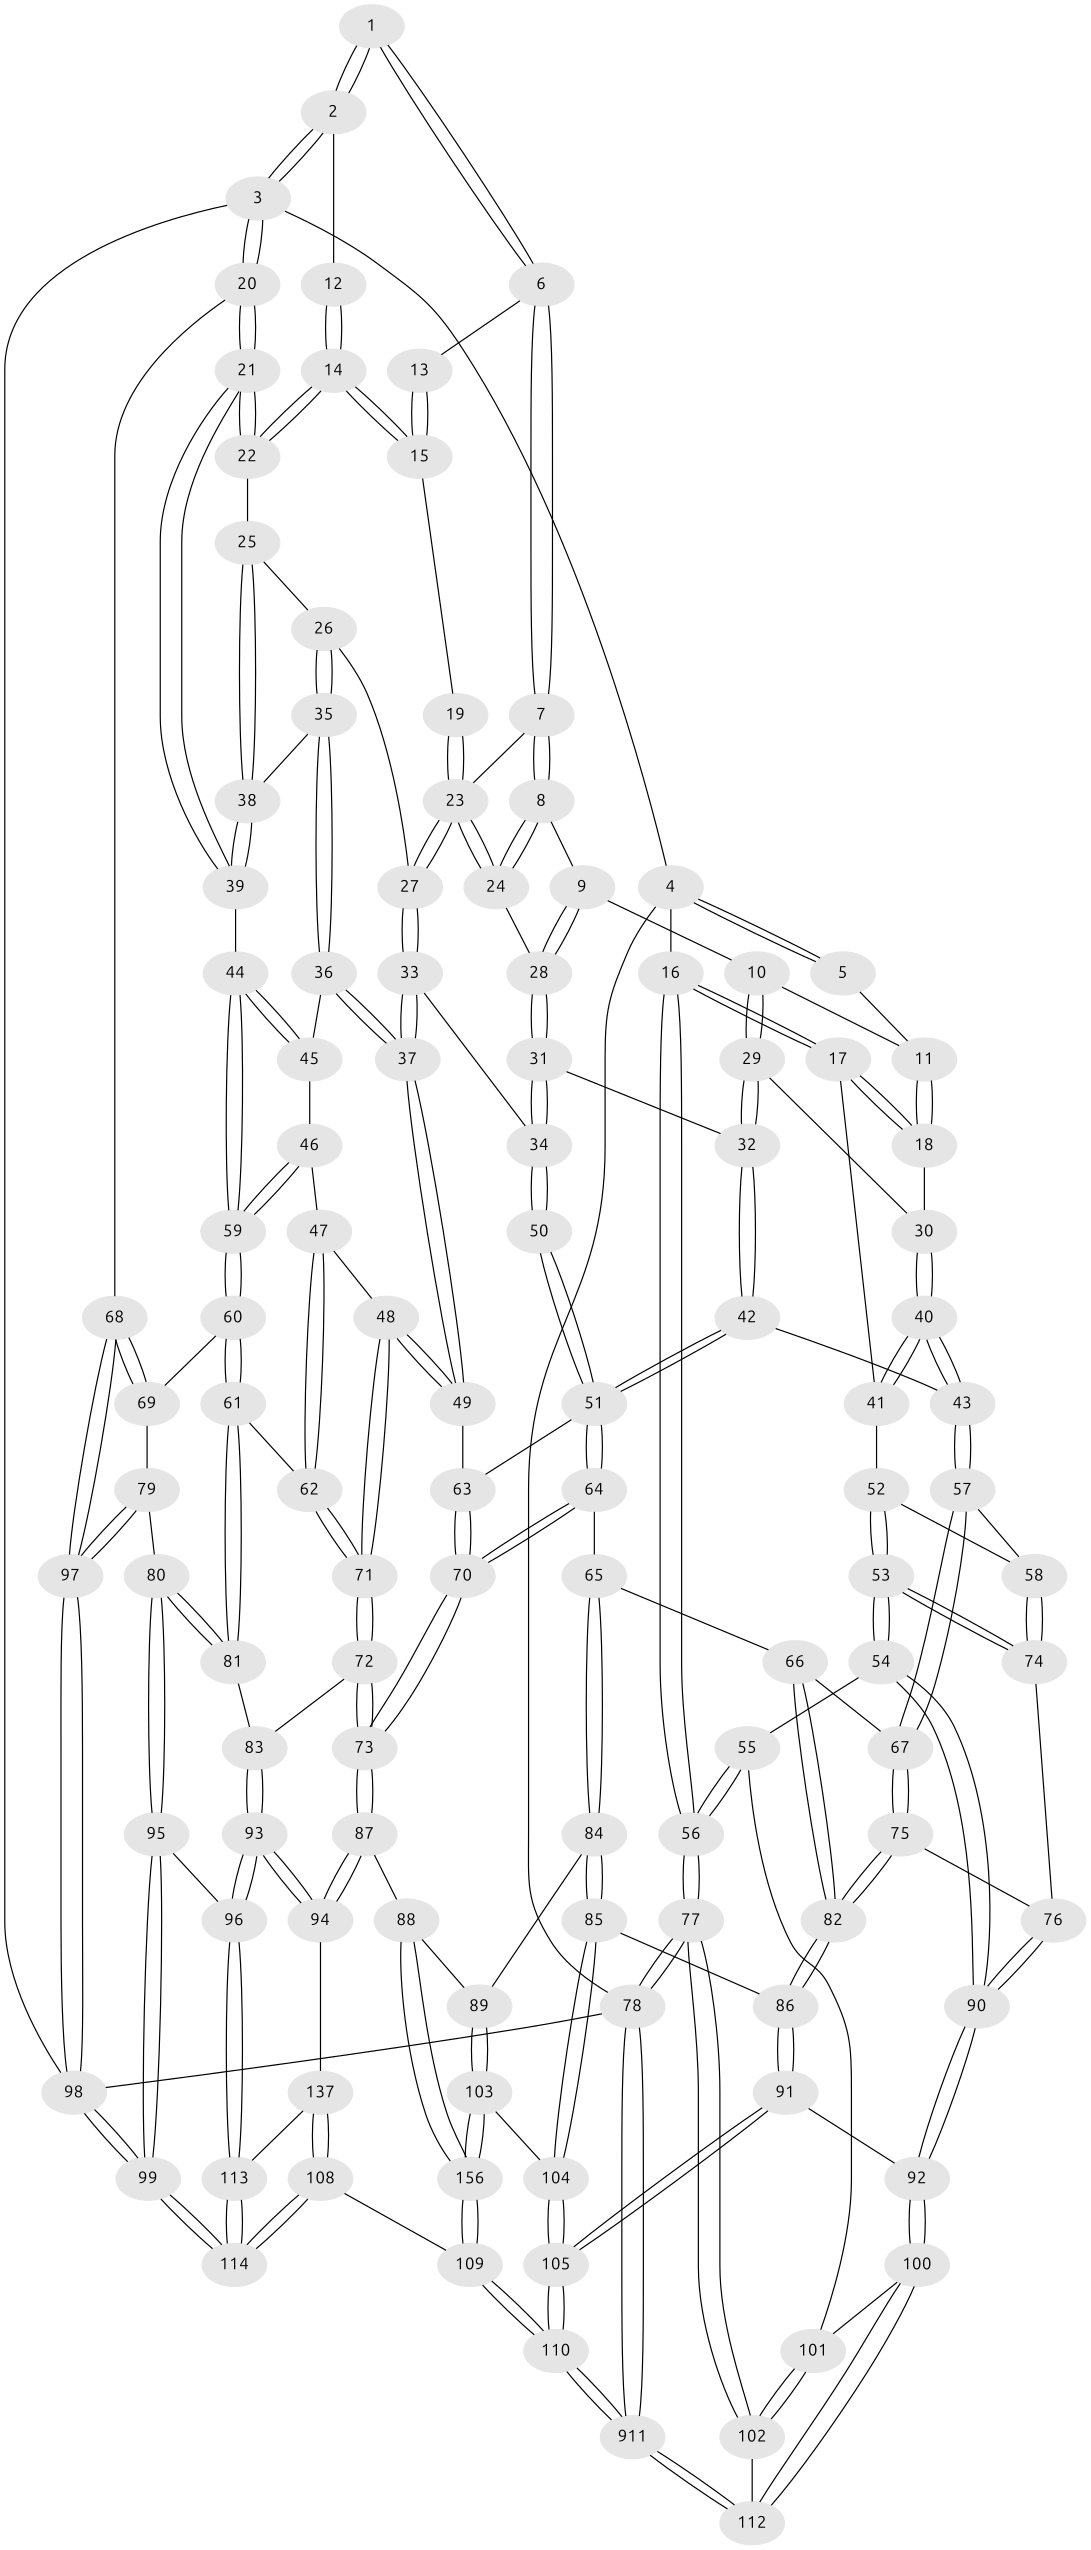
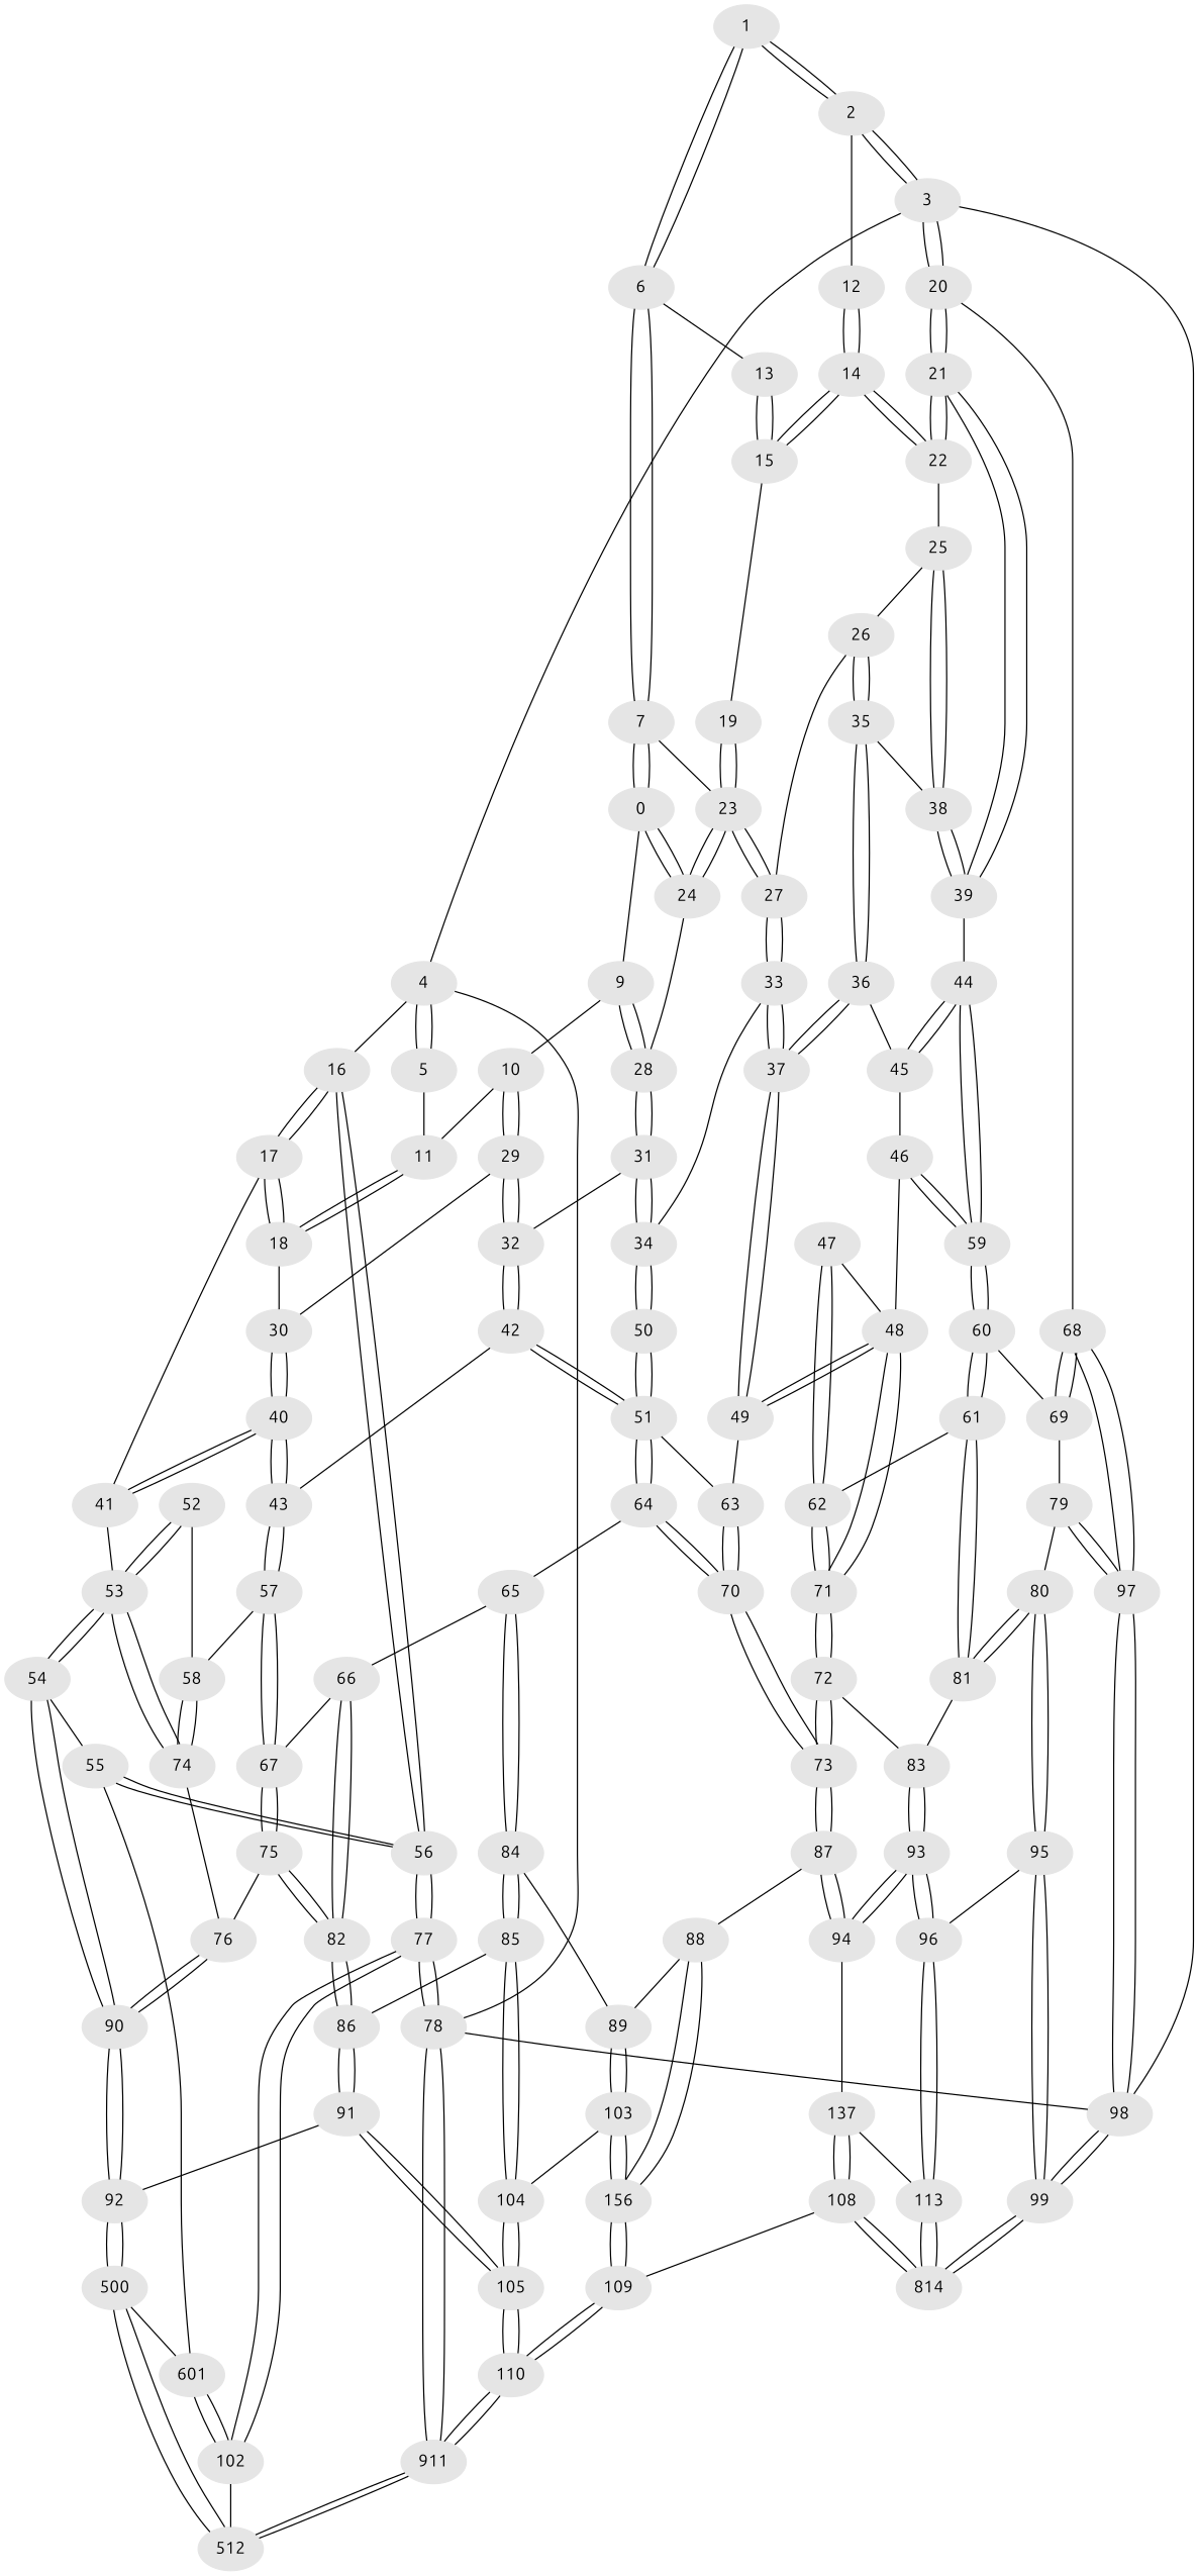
  graph {
    fontname=Ubuntu
    node [color=gray90 fontname=Ubuntu style=filled]
    edge [fontname=Ubuntu]
    1
    2
    6
    3
    12
    7
    13
    4
    20
    98
    14
    5
    16
    78
    21
    68
    99
    11
    17
    56
    n21 [label=911]
    18
-   8
+   8 [label=0]
    23
    15
    9
    24
    19
    10
    28
    29
    31
    30
    32
    22
    25
    41
    77
    52
    40
    27
    39
    69
    97
    44
    26
    38
    33
    35
    36
    34
    37
    42
    43
    50
    51
    49
    45
    46
    63
    59
    57
    53
    58
    64
    67
    60
    47
    48
    62
    71
    72
    70
    65
    54
    74
    55
    90
    76
-   101
+   101 [label=601]
    92
    102
    75
    61
    81
    79
    83
    73
    66
    84
    82
    85
    89
    86
    80
    87
    93
    88
    94
-   112
+   112 [label=512]
    95
    96
    91
    104
    103
    105
    n107 [label=156]
    n108 [label=137]
    109
-   100
+   100 [label=500]
    110
    113
    108
-   114
+   114 [label=814]
    1 -- 2
    1 -- 2
    1 -- 6
    1 -- 6
    2 -- 3
    2 -- 3
    2 -- 12
    6 -- 7
    6 -- 7
    6 -- 13
    3 -- 4
    3 -- 20
    3 -- 20
    3 -- 98
    12 -- 14
    12 -- 14
    7 -- 8
    7 -- 8
    7 -- 23
    13 -- 15
    13 -- 15
    4 -- 5
    4 -- 5
    4 -- 16
    4 -- 78
    20 -- 21
    20 -- 21
    20 -- 68
    98 -- 99
    98 -- 99
    14 -- 15
    14 -- 15
    14 -- 22
    14 -- 22
    5 -- 11
    16 -- 17
    16 -- 17
    16 -- 56
    16 -- 56
    78 -- 98
    78 -- n21
    78 -- n21
    21 -- 22
    21 -- 22
    21 -- 39
    21 -- 39
    68 -- 69
    68 -- 69
    68 -- 97
    68 -- 97
    99 -- 114
    99 -- 114
    11 -- 18
    11 -- 18
    17 -- 18
    17 -- 18
    17 -- 41
    56 -- 77
    56 -- 77
    n21 -- 112
    n21 -- 112
    18 -- 30
    8 -- 9
    8 -- 24
    8 -- 24
    23 -- 24
    23 -- 24
    23 -- 27
    23 -- 27
    15 -- 19
    9 -- 10
    9 -- 28
    9 -- 28
    24 -- 28
    19 -- 23
    19 -- 23
    10 -- 11
    10 -- 29
    10 -- 29
    28 -- 31
    28 -- 31
    29 -- 30
    29 -- 32
    29 -- 32
    31 -- 32
    31 -- 34
    31 -- 34
    30 -- 40
    30 -- 40
    32 -- 42
    32 -- 42
    22 -- 25
    25 -- 26
    25 -- 38
    25 -- 38
-   41 -- 52
+   41 -- 53
    77 -- 78
    77 -- 78
    77 -- 102
    77 -- 102
    52 -- 53
    52 -- 53
    52 -- 58
    40 -- 41
    40 -- 41
    40 -- 43
    40 -- 43
    27 -- 33
    27 -- 33
    39 -- 44
    69 -- 79
    97 -- 98
    97 -- 98
    44 -- 45
    44 -- 45
    44 -- 59
    44 -- 59
    26 -- 27
    26 -- 35
    26 -- 35
    38 -- 39
    38 -- 39
    33 -- 34
    33 -- 37
    33 -- 37
    35 -- 38
    35 -- 36
    35 -- 36
    36 -- 37
    36 -- 37
    36 -- 45
    34 -- 50
    34 -- 50
    37 -- 49
    37 -- 49
    42 -- 43
    42 -- 51
    42 -- 51
    43 -- 57
    43 -- 57
    50 -- 51
    50 -- 51
    51 -- 63
    51 -- 64
    51 -- 64
    49 -- 63
    45 -- 46
    46 -- 59
    46 -- 59
-   46 -- 47
+   46 -- 48
    63 -- 70
    63 -- 70
    59 -- 60
    59 -- 60
    57 -- 58
    57 -- 67
    57 -- 67
    53 -- 54
    53 -- 54
    53 -- 74
    53 -- 74
    58 -- 74
    58 -- 74
    64 -- 70
    64 -- 70
    64 -- 65
    67 -- 75
    67 -- 75
    60 -- 69
    60 -- 61
    60 -- 61
    47 -- 48
    47 -- 62
    47 -- 62
    48 -- 49
    48 -- 49
    48 -- 71
    48 -- 71
    62 -- 71
    62 -- 71
    71 -- 72
    71 -- 72
    72 -- 83
    72 -- 73
    72 -- 73
    70 -- 73
    70 -- 73
    65 -- 66
    65 -- 84
    65 -- 84
    54 -- 55
    54 -- 90
    54 -- 90
    74 -- 76
    55 -- 56
    55 -- 56
    55 -- 101
    90 -- 92
    90 -- 92
    76 -- 90
    76 -- 90
    101 -- 102
    101 -- 102
    92 -- 100
    92 -- 100
    102 -- 112
    75 -- 76
    75 -- 82
    75 -- 82
    61 -- 62
    61 -- 81
    61 -- 81
    81 -- 83
    79 -- 97
    79 -- 97
    79 -- 80
    83 -- 93
    83 -- 93
    73 -- 87
    73 -- 87
    66 -- 67
    66 -- 82
    66 -- 82
    84 -- 85
    84 -- 85
    84 -- 89
    82 -- 86
    82 -- 86
    85 -- 86
    85 -- 104
    85 -- 104
    89 -- 103
    89 -- 103
    86 -- 91
    86 -- 91
    80 -- 81
    80 -- 81
    80 -- 95
    80 -- 95
    87 -- 88
    87 -- 94
    87 -- 94
    93 -- 94
    93 -- 94
    93 -- 96
    93 -- 96
    88 -- 89
    88 -- n107
    88 -- n107
    94 -- n108
    95 -- 99
    95 -- 99
    95 -- 96
    96 -- 113
    96 -- 113
    91 -- 92
    91 -- 105
    91 -- 105
    104 -- 105
    104 -- 105
    103 -- 104
    103 -- n107
    103 -- n107
    105 -- 110
    105 -- 110
    n107 -- 109
    n107 -- 109
    n108 -- 113
    n108 -- 108
    n108 -- 108
    109 -- 110
    109 -- 110
    100 -- 101
    100 -- 112
    100 -- 112
    110 -- n21
    110 -- n21
    113 -- 114
    113 -- 114
    108 -- 109
    108 -- 114
    108 -- 114
  }
